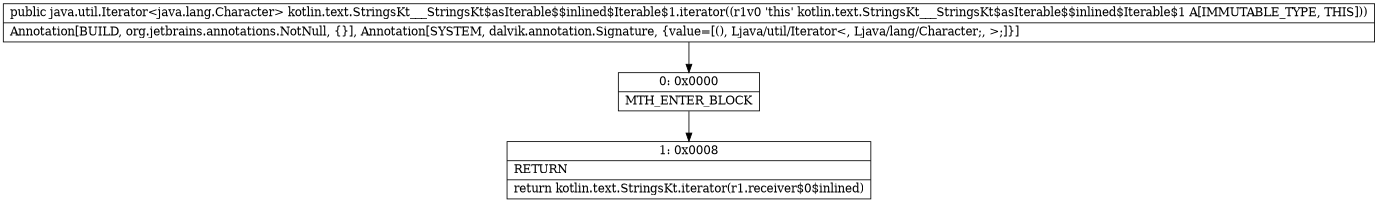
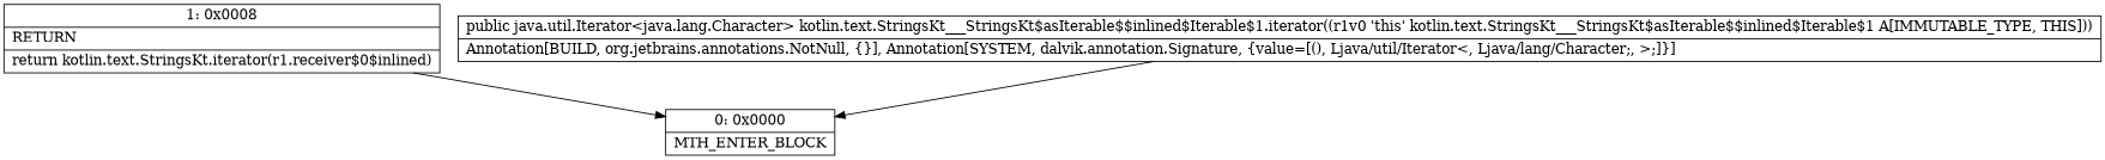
  digraph {
    node [shape=record]
    n1 [label="{0\:\ 0x0000|MTH_ENTER_BLOCK\l}"]
    n2 [label="{1\:\ 0x0008|RETURN\l|return kotlin.text.StringsKt.iterator(r1.receiver$0$inlined)\l}"]
    n3 [label="{public java.util.Iterator\<java.lang.Character\> kotlin.text.StringsKt___StringsKt$asIterable$$inlined$Iterable$1.iterator((r1v0 'this' kotlin.text.StringsKt___StringsKt$asIterable$$inlined$Iterable$1 A[IMMUTABLE_TYPE, THIS]))  | Annotation[BUILD, org.jetbrains.annotations.NotNull, \{\}], Annotation[SYSTEM, dalvik.annotation.Signature, \{value=[(), Ljava\/util\/Iterator\<, Ljava\/lang\/Character;, \>;]\}]\l}"]
-   n1 -> n2
+   n2 -> n1
    n3 -> n1
  }
